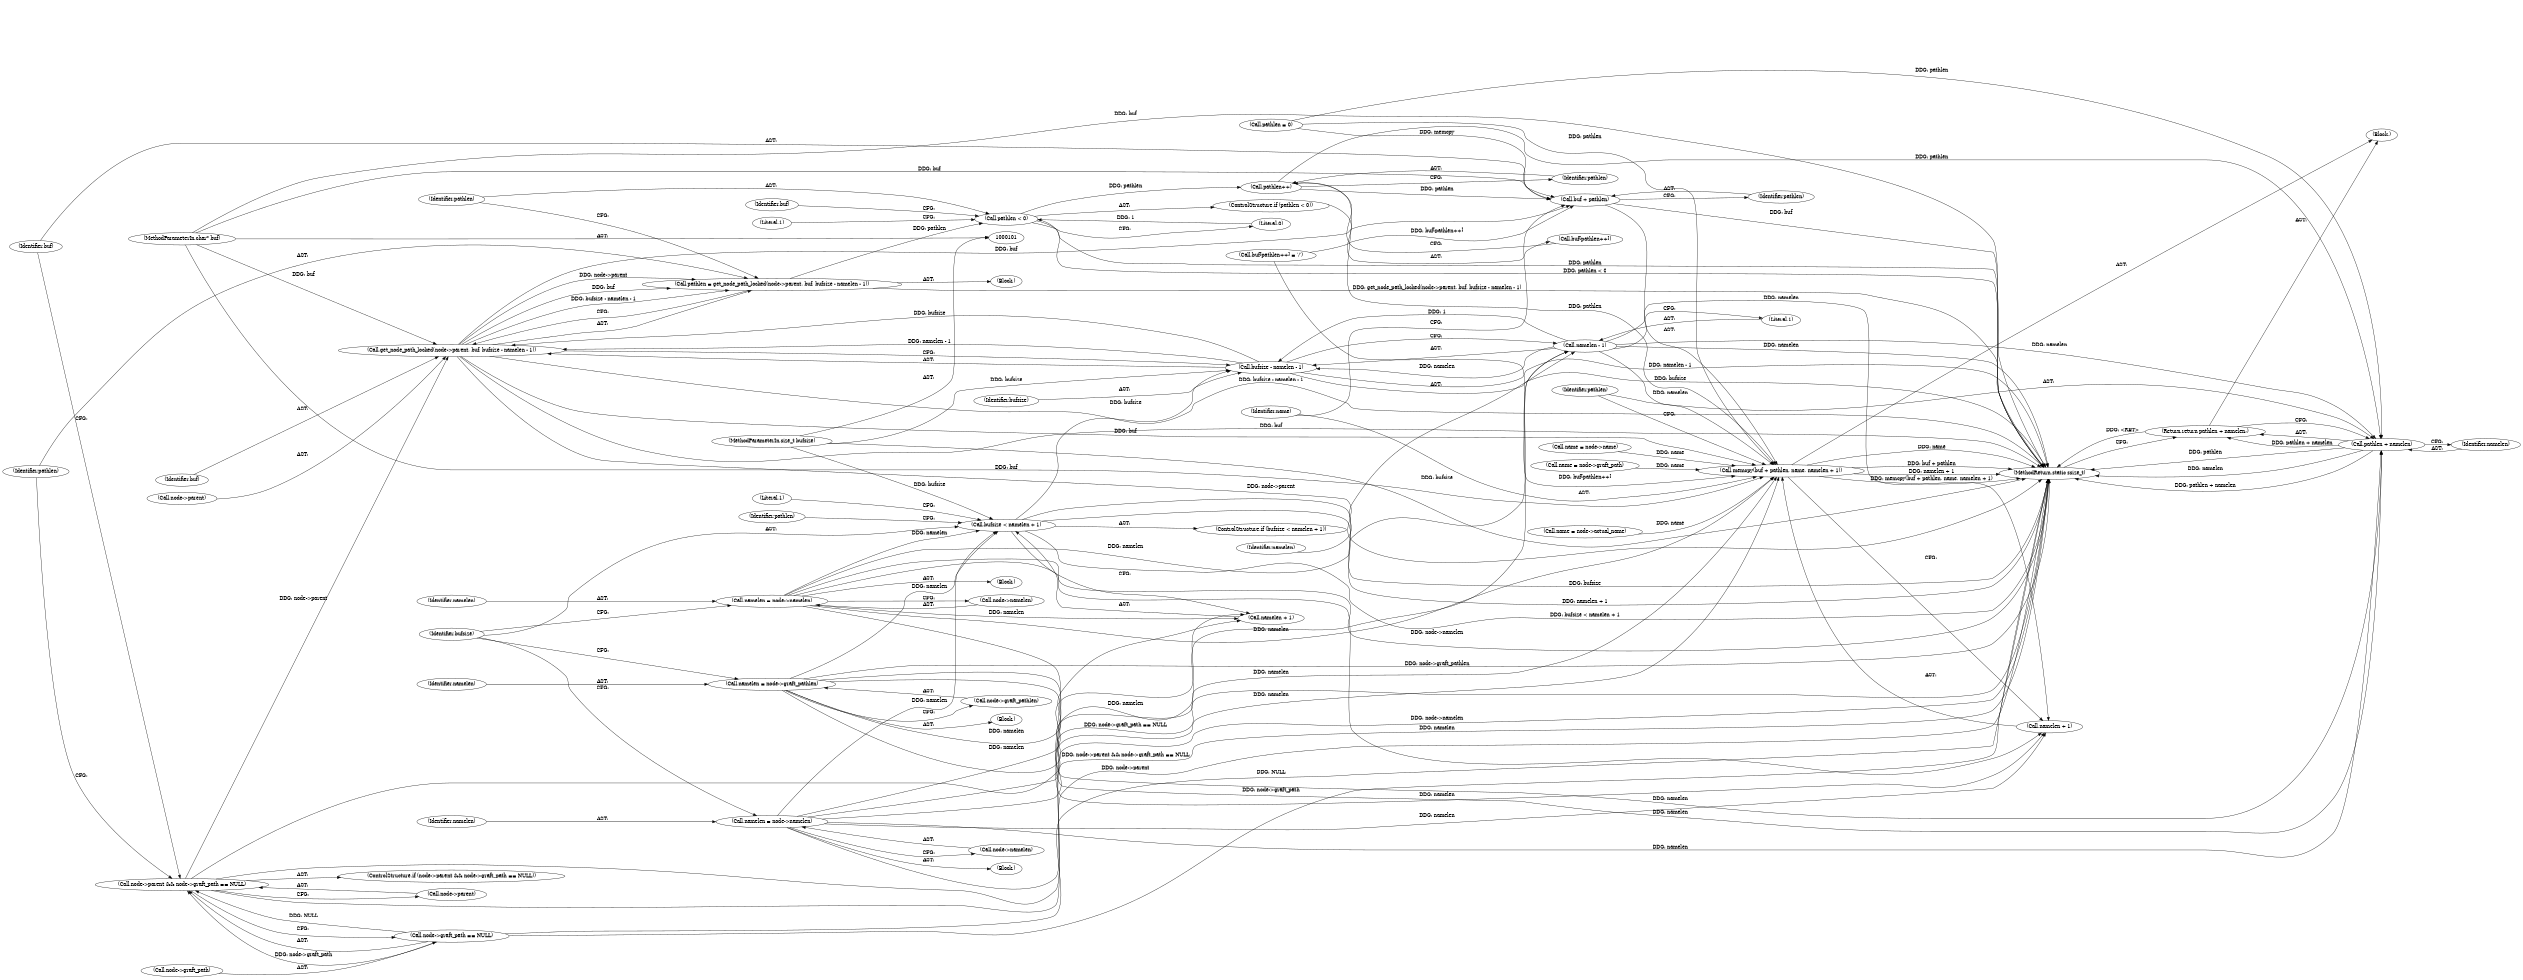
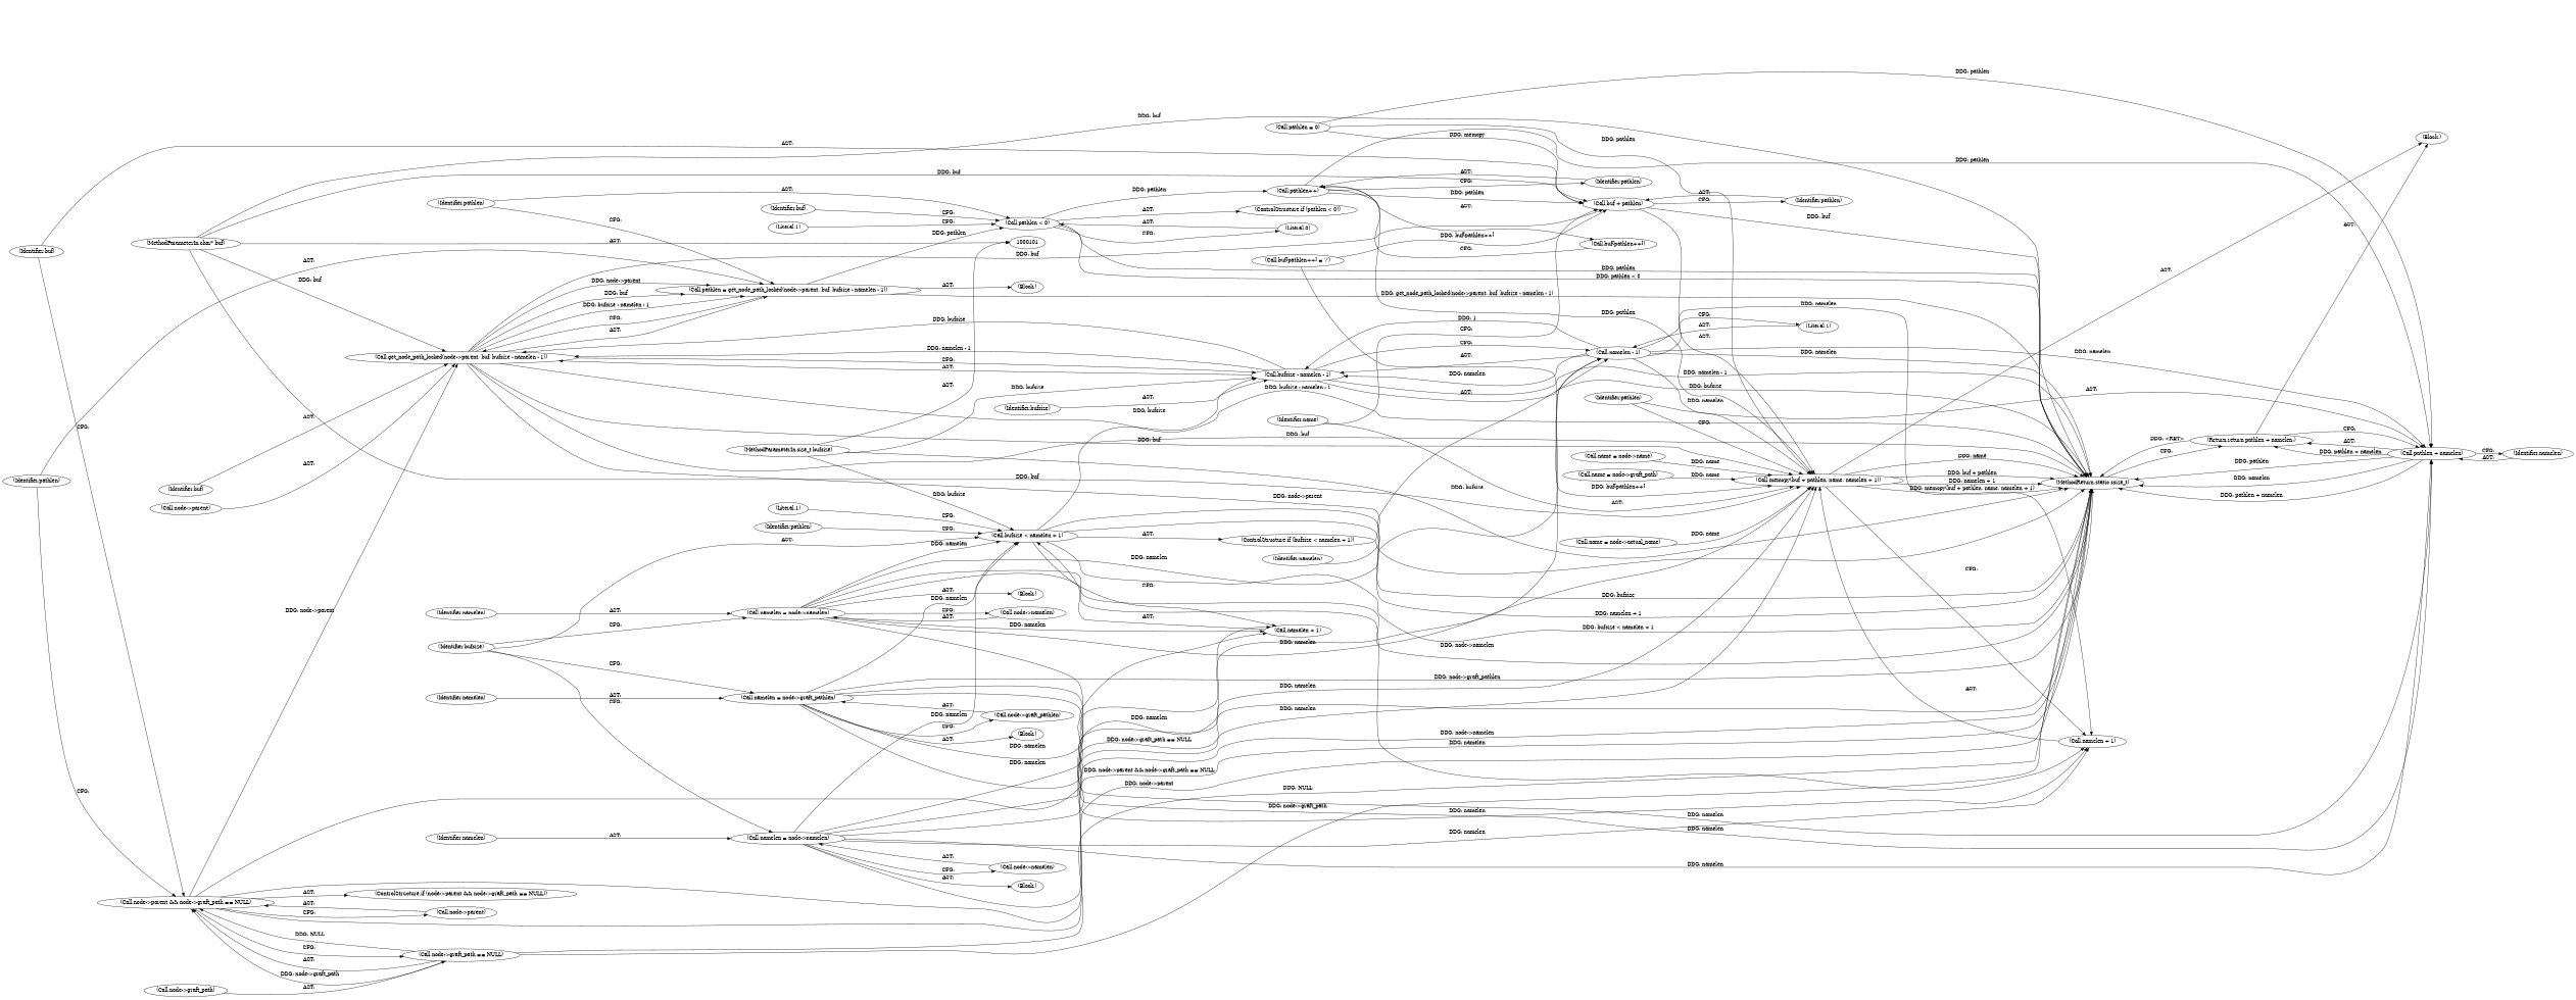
  digraph {
    rankdir=LR
    n1 [label="(Call,get_node_path_locked(node->parent, buf, bufsize - namelen - 1))"]
    n2 [label="(Call,bufsize - namelen - 1)"]
    n3 [label="(Call,pathlen = get_node_path_locked(node->parent, buf, bufsize - namelen - 1))"]
    n4 [label="(Call,memcpy(buf + pathlen, name, namelen + 1))"]
    n5 [label="(Call,buf + pathlen)"]
    n6 [label="(MethodReturn,static ssize_t)"]
    n7 [label="(Call,namelen - 1)"]
    n8 [label="(Call,pathlen < 0)"]
    n9 [label="(Block,)"]
    n10 [label="(Call,namelen + 1)"]
    n11 [label="(Block,)"]
    n12 [label="(Identifier,pathlen)"]
    n13 [label="(Return,return pathlen + namelen;)"]
    n14 [label="(Call,node->parent && node->graft_path == NULL)"]
    n15 [label="(Call,node->graft_path == NULL)"]
    n16 [label="(ControlStructure,if (node->parent && node->graft_path == NULL))"]
    n17 [label="(Call,node->parent)"]
    n18 [label="(MethodParameterIn,char* buf)"]
    1000101
    n20 [label="(Call,buf[pathlen++] = '/')"]
    n21 [label="(Call,pathlen + namelen)"]
    n22 [label="(Literal,1)"]
    n23 [label="(Call,bufsize < namelen + 1)"]
    n24 [label="(Call,namelen + 1)"]
    n25 [label="(ControlStructure,if (bufsize < namelen + 1))"]
    n26 [label="(MethodParameterIn,size_t bufsize)"]
    n27 [label="(Call,namelen = node->namelen)"]
    n28 [label="(Block,)"]
    n29 [label="(Call,node->namelen)"]
    n30 [label="(Identifier,namelen)"]
    n31 [label="(Call,namelen = node->graft_pathlen)"]
    n32 [label="(Block,)"]
    n33 [label="(Call,node->graft_pathlen)"]
    n34 [label="(Call,namelen = node->namelen)"]
    n35 [label="(Call,node->namelen)"]
    n36 [label="(Block,)"]
    n37 [label="(Call,pathlen++)"]
    n38 [label="(Literal,0)"]
    n39 [label="(ControlStructure,if (pathlen < 0))"]
    n40 [label="(Call,buf[pathlen++])"]
    n41 [label="(Identifier,pathlen)"]
    n42 [label="(Literal,1)"]
    n43 [label="(Identifier,namelen)"]
    n44 [label="(Identifier,namelen)"]
    n45 [label="(Identifier,buf)"]
    n46 [label="(Call,name = node->actual_name)"]
    n47 [label="(Identifier,pathlen)"]
    n48 [label="(Call,pathlen = 0)"]
    n49 [label="(Identifier,pathlen)"]
    n50 [label="(Identifier,buf)"]
    n51 [label="(Call,node->parent)"]
    n52 [label="(Identifier,name)"]
    n53 [label="(Identifier,bufsize)"]
    n54 [label="(Identifier,buf)"]
    n55 [label="(Identifier,pathlen)"]
    n56 [label="(Literal,1)"]
    n57 [label="(Call,name = node->name)"]
    n58 [label="(Call,name = node->graft_path)"]
    n59 [label="(Identifier,namelen)"]
    n60 [label="(Identifier,bufsize)"]
    n61 [label="(Identifier,namelen)"]
    n62 [label="(Identifier,pathlen)"]
    n63 [label="(Call,node->graft_path)"]
    n1 -> n2 [label="CFG: "]
    n1 -> n3 [label="AST: "]
    n1 -> n3 [label="DDG: node->parent"]
    n1 -> n3 [label="DDG: buf"]
    n1 -> n3 [label="DDG: bufsize - namelen - 1"]
    n1 -> n4 [label="DDG: buf"]
    n1 -> n5 [label="DDG: buf"]
    n1 -> n6 [label="DDG: bufsize - namelen - 1"]
    n1 -> n6 [label="DDG: buf"]
    n1 -> n6 [label="DDG: node->parent"]
    n2 -> n1 [label="AST: "]
    n2 -> n1 [label="DDG: bufsize"]
    n2 -> n1 [label="DDG: namelen - 1"]
    n2 -> n6 [label="DDG: namelen - 1"]
    n2 -> n6 [label="DDG: bufsize"]
    n2 -> n7 [label="CFG: "]
    n3 -> n1 [label="CFG: "]
    n3 -> n6 [label="DDG: get_node_path_locked(node->parent, buf, bufsize - namelen - 1)"]
    n3 -> n8 [label="DDG: pathlen"]
    n3 -> n9 [label="AST: "]
    n4 -> n6 [label="DDG: name"]
    n4 -> n6 [label="DDG: buf + pathlen"]
    n4 -> n6 [label="DDG: namelen + 1"]
    n4 -> n6 [label="DDG: memcpy(buf + pathlen, name, namelen + 1)"]
    n4 -> n10 [label="CFG: "]
    n4 -> n11 [label="AST: "]
    n5 -> n4 [label="AST: "]
    n5 -> n6 [label="DDG: buf"]
    n5 -> n12 [label="CFG: "]
    n6 -> n13 [label="CFG: "]
    n7 -> n2 [label="AST: "]
    n7 -> n2 [label="DDG: namelen"]
    n7 -> n2 [label="DDG: 1"]
    n7 -> n4 [label="DDG: namelen"]
    n7 -> n6 [label="DDG: namelen"]
    n7 -> n10 [label="DDG: namelen"]
    n7 -> n21 [label="DDG: namelen"]
    n7 -> n22 [label="CFG: "]
    n8 -> n6 [label="DDG: pathlen"]
    n8 -> n6 [label="DDG: pathlen < 0"]
    n8 -> n37 [label="DDG: pathlen"]
    n8 -> n38 [label="CFG: "]
    n8 -> n39 [label="AST: "]
    n10 -> n4 [label="AST: "]
    n12 -> n5 [label="AST: "]
    n13 -> n6 [label="DDG: <RET>"]
    n13 -> n11 [label="AST: "]
    n13 -> n21 [label="CFG: "]
    n14 -> n1 [label="DDG: node->parent"]
    n14 -> n6 [label="DDG: node->graft_path == NULL"]
    n14 -> n6 [label="DDG: node->parent && node->graft_path == NULL"]
    n14 -> n6 [label="DDG: node->parent"]
    n14 -> n15 [label="CFG: "]
    n14 -> n16 [label="AST: "]
    n14 -> n17 [label="CFG: "]
    n15 -> n6 [label="DDG: NULL"]
    n15 -> n6 [label="DDG: node->graft_path"]
    n15 -> n14 [label="AST: "]
    n15 -> n14 [label="DDG: node->graft_path"]
    n15 -> n14 [label="DDG: NULL"]
    n17 -> n14 [label="AST: "]
    n18 -> n1 [label="DDG: buf"]
    n18 -> n4 [label="DDG: buf"]
    n18 -> n5 [label="DDG: buf"]
    n18 -> n6 [label="DDG: buf"]
    n18 -> 1000101 [label="AST: "]
    n20 -> n4 [label="DDG: buf[pathlen++]"]
    n20 -> n5 [label="DDG: buf[pathlen++]"]
    n21 -> n6 [label="DDG: pathlen"]
    n21 -> n6 [label="DDG: namelen"]
    n21 -> n6 [label="DDG: pathlen + namelen"]
    n21 -> n13 [label="AST: "]
    n21 -> n13 [label="DDG: pathlen + namelen"]
    n21 -> n30 [label="CFG: "]
    n22 -> n7 [label="AST: "]
    n23 -> n2 [label="DDG: bufsize"]
    n23 -> n6 [label="DDG: bufsize < namelen + 1"]
    n23 -> n6 [label="DDG: bufsize"]
    n23 -> n6 [label="DDG: namelen + 1"]
    n23 -> n24 [label="CFG: "]
    n23 -> n25 [label="AST: "]
    n24 -> n23 [label="AST: "]
    n26 -> n2 [label="DDG: bufsize"]
    n26 -> n6 [label="DDG: bufsize"]
    n26 -> 1000101 [label="AST: "]
    n26 -> n23 [label="DDG: bufsize"]
    n27 -> n4 [label="DDG: namelen"]
    n27 -> n6 [label="DDG: node->namelen"]
    n27 -> n7 [label="DDG: namelen"]
    n27 -> n10 [label="DDG: namelen"]
    n27 -> n21 [label="DDG: namelen"]
    n27 -> n23 [label="DDG: namelen"]
    n27 -> n24 [label="DDG: namelen"]
    n27 -> n28 [label="AST: "]
    n27 -> n29 [label="CFG: "]
    n29 -> n27 [label="AST: "]
    n30 -> n21 [label="AST: "]
    n31 -> n4 [label="DDG: namelen"]
    n31 -> n6 [label="DDG: node->graft_pathlen"]
    n31 -> n10 [label="DDG: namelen"]
    n31 -> n21 [label="DDG: namelen"]
    n31 -> n23 [label="DDG: namelen"]
    n31 -> n24 [label="DDG: namelen"]
    n31 -> n32 [label="AST: "]
    n31 -> n33 [label="CFG: "]
    n33 -> n31 [label="AST: "]
    n34 -> n4 [label="DDG: namelen"]
    n34 -> n6 [label="DDG: node->namelen"]
    n34 -> n7 [label="DDG: namelen"]
    n34 -> n10 [label="DDG: namelen"]
    n34 -> n21 [label="DDG: namelen"]
    n34 -> n23 [label="DDG: namelen"]
    n34 -> n24 [label="DDG: namelen"]
    n34 -> n35 [label="CFG: "]
    n34 -> n36 [label="AST: "]
    n35 -> n34 [label="AST: "]
    n37 -> n4 [label="DDG: pathlen"]
    n37 -> n5 [label="DDG: pathlen"]
    n37 -> n21 [label="DDG: pathlen"]
-   n39 -> n40 [label="AST: "]
+   n37 -> n40 [label="AST: "]
    n37 -> n41 [label="CFG: "]
-   n38 -> n8 [label="DDG: 1"]
+   n38 -> n8 [label="AST: "]
    n40 -> n37 [label="CFG: "]
    n41 -> n37 [label="AST: "]
    n42 -> n23 [label="CFG: "]
    n43 -> n27 [label="AST: "]
    n44 -> n31 [label="AST: "]
    n45 -> n8 [label="CFG: "]
    n46 -> n4 [label="DDG: name"]
    n47 -> n23 [label="CFG: "]
    n48 -> n4 [label="DDG: pathlen"]
    n48 -> n5 [label="DDG: memcpy"]
    n48 -> n21 [label="DDG: pathlen"]
    n49 -> n3 [label="AST: "]
    n49 -> n14 [label="CFG: "]
    n50 -> n5 [label="AST: "]
    n50 -> n14 [label="CFG: "]
    n51 -> n1 [label="AST: "]
    n52 -> n4 [label="AST: "]
    n52 -> n5 [label="CFG: "]
    n53 -> n2 [label="AST: "]
    n54 -> n1 [label="AST: "]
    n55 -> n3 [label="CFG: "]
    n55 -> n8 [label="AST: "]
    n56 -> n8 [label="CFG: "]
    n57 -> n4 [label="DDG: name"]
    n58 -> n4 [label="DDG: name"]
    n59 -> n7 [label="AST: "]
    n60 -> n23 [label="AST: "]
    n60 -> n27 [label="CFG: "]
    n60 -> n31 [label="CFG: "]
    n60 -> n34 [label="CFG: "]
    n61 -> n34 [label="AST: "]
    n62 -> n4 [label="CFG: "]
    n62 -> n21 [label="AST: "]
    n63 -> n15 [label="AST: "]
  }
